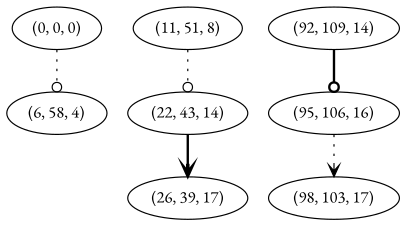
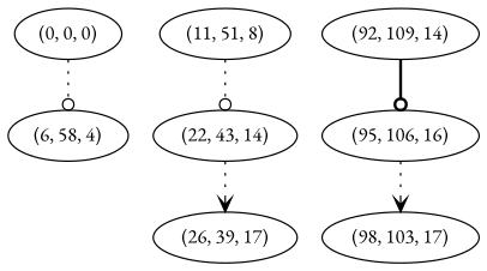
  digraph {
    fontname="EB Garamond"
    node [fontname="EB Garamond"]
    edge [arrowhead=odot fontname="EB Garamond" style=dotted]
    "(0, 0, 0)"
    "(6, 58, 4)"
    "(11, 51, 8)"
    "(22, 43, 14)"
    "(26, 39, 17)"
    "(92, 109, 14)"
    "(95, 106, 16)"
    "(98, 103, 17)"
    "(0, 0, 0)" -> "(6, 58, 4)"
    "(11, 51, 8)" -> "(22, 43, 14)"
-   "(22, 43, 14)" -> "(26, 39, 17)" [arrowhead=vee style=bold]
+   "(22, 43, 14)" -> "(26, 39, 17)" [arrowhead=vee]
    "(92, 109, 14)" -> "(95, 106, 16)" [style=bold]
    "(95, 106, 16)" -> "(98, 103, 17)" [arrowhead=vee]
  }
